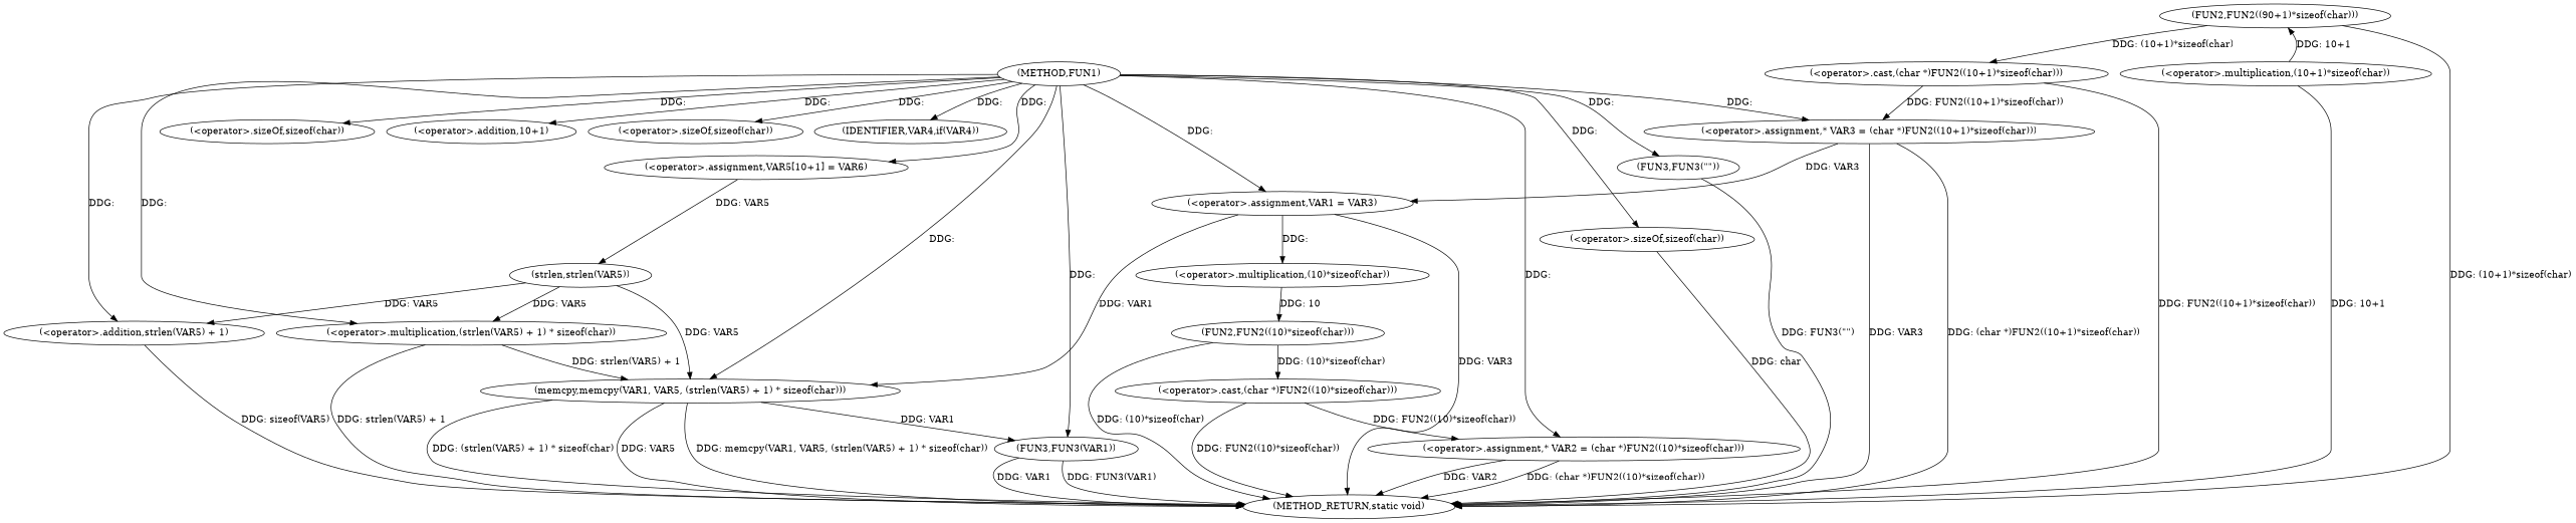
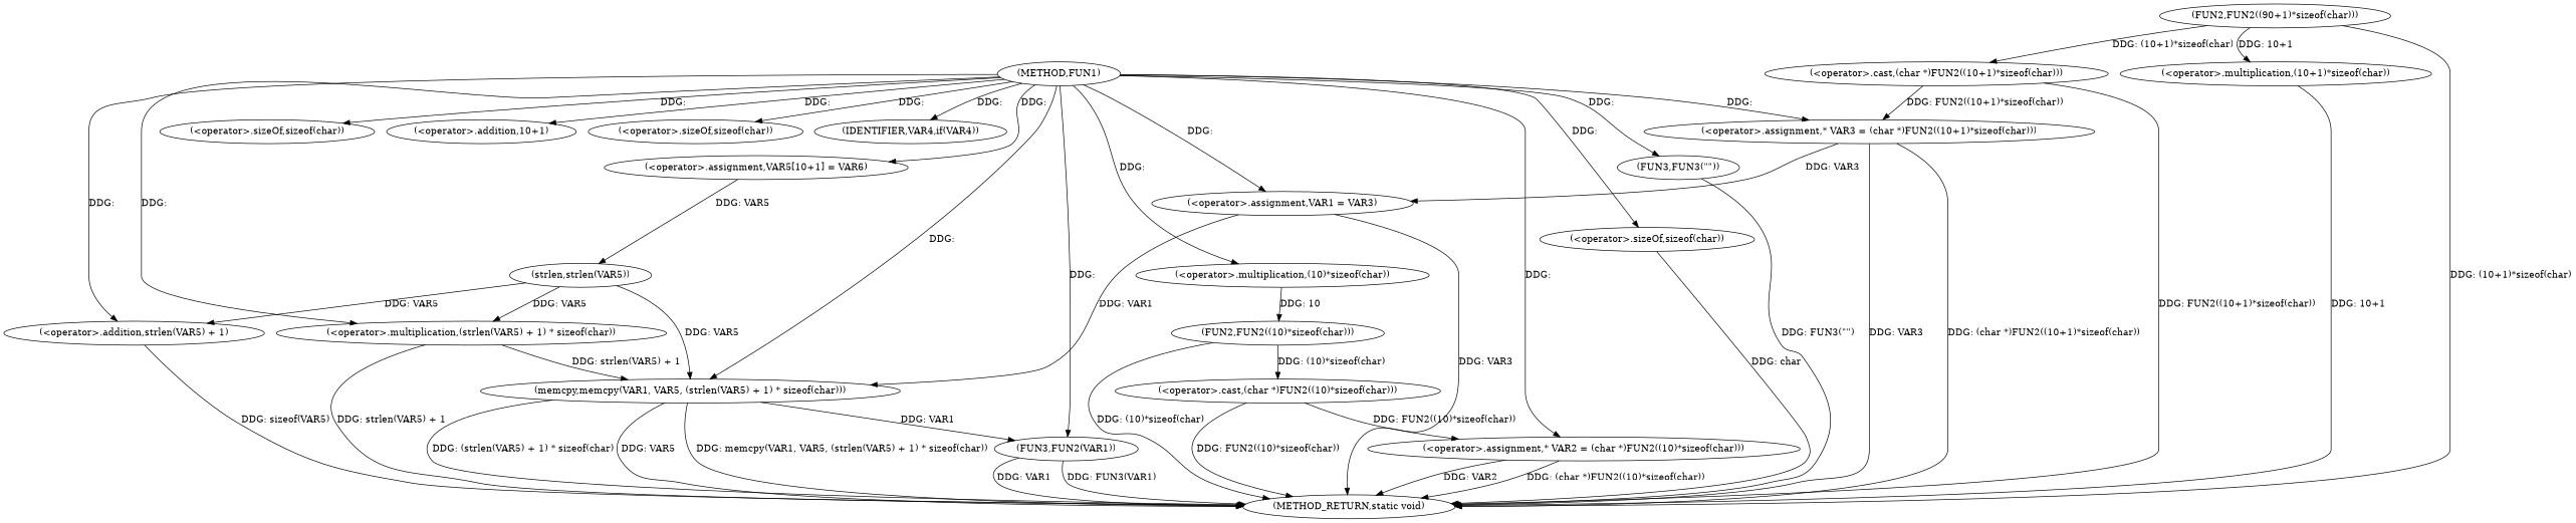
  digraph {
    n1 [label="(METHOD,FUN1)"]
    n2 [label="(<operator>.assignment,* VAR2 = (char *)FUN2((10)*sizeof(char)))"]
    n3 [label="(<operator>.multiplication,(10)*sizeof(char))"]
    n4 [label="(<operator>.sizeOf,sizeof(char))"]
    n5 [label="(<operator>.assignment,* VAR3 = (char *)FUN2((10+1)*sizeof(char)))"]
    n6 [label="(<operator>.addition,10+1)"]
    n7 [label="(<operator>.sizeOf,sizeof(char))"]
    n8 [label="(IDENTIFIER,VAR4,if(VAR4))"]
    n9 [label="(FUN3,FUN3(\"\"))"]
    n10 [label="(<operator>.assignment,VAR1 = VAR3)"]
    n11 [label="(<operator>.assignment,VAR5[10+1] = VAR6)"]
    n12 [label="(memcpy,memcpy(VAR1, VAR5, (strlen(VAR5) + 1) * sizeof(char)))"]
    n13 [label="(<operator>.multiplication,(strlen(VAR5) + 1) * sizeof(char))"]
    n14 [label="(<operator>.addition,strlen(VAR5) + 1)"]
    n15 [label="(<operator>.sizeOf,sizeof(char))"]
-   n16 [label="(FUN3,FUN3(VAR1))"]
+   n16 [label="(FUN3,FUN2(VAR1))"]
    n17 [label="(METHOD_RETURN,static void)"]
    n18 [label="(FUN2,FUN2((10)*sizeof(char)))"]
    n19 [label="(<operator>.multiplication,(10+1)*sizeof(char))"]
    n20 [label="(FUN2,FUN2((90+1)*sizeof(char)))"]
    n21 [label="(strlen,strlen(VAR5))"]
    n22 [label="(<operator>.cast,(char *)FUN2((10)*sizeof(char)))"]
    n23 [label="(<operator>.cast,(char *)FUN2((10+1)*sizeof(char)))"]
    n1 -> n2 [label="DDG: "]
-   n10 -> n3 [label="DDG: "]
+   n1 -> n3 [label="DDG: "]
    n1 -> n4 [label="DDG: "]
    n1 -> n5 [label="DDG: "]
    n1 -> n6 [label="DDG: "]
    n1 -> n7 [label="DDG: "]
    n1 -> n8 [label="DDG: "]
    n1 -> n9 [label="DDG: "]
    n1 -> n10 [label="DDG: "]
    n1 -> n11 [label="DDG: "]
    n1 -> n12 [label="DDG: "]
    n1 -> n13 [label="DDG: "]
    n1 -> n14 [label="DDG: "]
    n1 -> n15 [label="DDG: "]
    n1 -> n16 [label="DDG: "]
    n2 -> n17 [label="DDG: VAR2"]
    n2 -> n17 [label="DDG: (char *)FUN2((10)*sizeof(char))"]
    n3 -> n18 [label="DDG: 10"]
    n5 -> n10 [label="DDG: VAR3"]
    n5 -> n17 [label="DDG: VAR3"]
    n5 -> n17 [label="DDG: (char *)FUN2((10+1)*sizeof(char))"]
    n9 -> n17 [label="DDG: FUN3(\"\")"]
    n10 -> n12 [label="DDG: VAR1"]
    n10 -> n17 [label="DDG: VAR3"]
    n11 -> n21 [label="DDG: VAR5"]
    n12 -> n16 [label="DDG: VAR1"]
    n12 -> n17 [label="DDG: VAR5"]
    n12 -> n17 [label="DDG: memcpy(VAR1, VAR5, (strlen(VAR5) + 1) * sizeof(char))"]
    n12 -> n17 [label="DDG: (strlen(VAR5) + 1) * sizeof(char)"]
    n13 -> n12 [label="DDG: strlen(VAR5) + 1"]
    n13 -> n17 [label="DDG: strlen(VAR5) + 1"]
    n14 -> n17 [label="DDG: sizeof(VAR5)"]
    n15 -> n17 [label="DDG: char"]
    n16 -> n17 [label="DDG: VAR1"]
    n16 -> n17 [label="DDG: FUN3(VAR1)"]
    n18 -> n17 [label="DDG: (10)*sizeof(char)"]
    n18 -> n22 [label="DDG: (10)*sizeof(char)"]
    n19 -> n17 [label="DDG: 10+1"]
-   n19 -> n20 [label="DDG: 10+1"]
+   n20 -> n19 [label="DDG: 10+1"]
    n20 -> n17 [label="DDG: (10+1)*sizeof(char)"]
    n20 -> n23 [label="DDG: (10+1)*sizeof(char)"]
    n21 -> n12 [label="DDG: VAR5"]
    n21 -> n13 [label="DDG: VAR5"]
    n21 -> n14 [label="DDG: VAR5"]
    n22 -> n2 [label="DDG: FUN2((10)*sizeof(char))"]
    n22 -> n17 [label="DDG: FUN2((10)*sizeof(char))"]
    n23 -> n5 [label="DDG: FUN2((10+1)*sizeof(char))"]
    n23 -> n17 [label="DDG: FUN2((10+1)*sizeof(char))"]
  }
